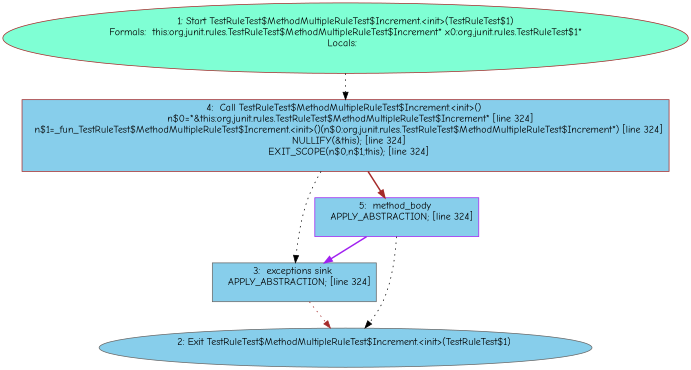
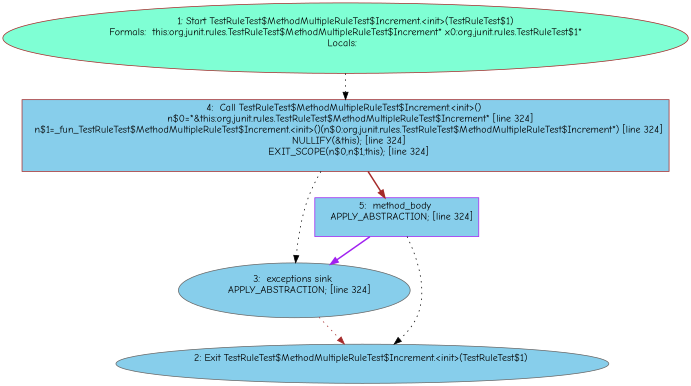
  digraph {
    fontname="Comic Neue"
    node [color=brown style=filled fillcolor=skyblue fontname="Comic Neue" shape=box]
    edge [color=black style=dotted fontname="Comic Neue"]
    n1 [label="1: Start TestRuleTest$MethodMultipleRuleTest$Increment.<init>(TestRuleTest$1)\nFormals:  this:org.junit.rules.TestRuleTest$MethodMultipleRuleTest$Increment* x0:org.junit.rules.TestRuleTest$1*\nLocals:  \n  " fillcolor=aquamarine shape=""]
    n2 [label="4:  Call TestRuleTest$MethodMultipleRuleTest$Increment.<init>() \n   n$0=*&this:org.junit.rules.TestRuleTest$MethodMultipleRuleTest$Increment* [line 324]\n  n$1=_fun_TestRuleTest$MethodMultipleRuleTest$Increment.<init>()(n$0:org.junit.rules.TestRuleTest$MethodMultipleRuleTest$Increment*) [line 324]\n  NULLIFY(&this); [line 324]\n  EXIT_SCOPE(n$0,n$1,this); [line 324]\n "]
-   n3 [label="3:  exceptions sink \n   APPLY_ABSTRACTION; [line 324]\n " color=gray40]
+   n3 [label="3:  exceptions sink \n   APPLY_ABSTRACTION; [line 324]\n " shape=ellipse color=gray40]
    n4 [label="5:  method_body \n   APPLY_ABSTRACTION; [line 324]\n " color=purple]
    n5 [color=gray40 label="2: Exit TestRuleTest$MethodMultipleRuleTest$Increment.<init>(TestRuleTest$1) \n  " shape=""]
    n1 -> n2
    n2 -> n3
    n2 -> n4 [color=brown style=bold]
    n3 -> n5 [color=brown]
    n4 -> n3 [color=purple style=bold]
    n4 -> n5
  }
